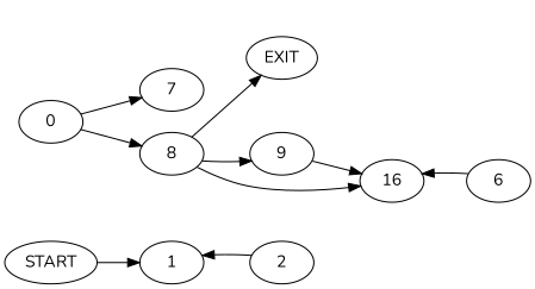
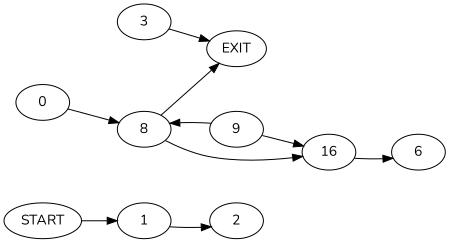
  digraph {
    fontname=Nunito
    rankdir=LR
    node [fontname=Nunito]
    edge [fontname=Nunito]
    n1 [label=START]
    1
    2
    n4 [label=EXIT]
+   3
    n6 [label=0]
-   7
    8
    9
    n10 [label=16]
    6
    n1 -> 1
-   2 -> 1
-   n6 -> 7
+   1 -> 2
+   3 -> n4
    n6 -> 8
    8 -> n4
-   8 -> 9
+   9 -> 8
    8 -> n10
    9 -> n10
-   6 -> n10
+   n10 -> 6
  }
